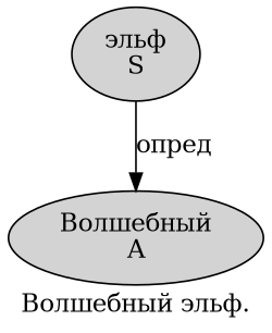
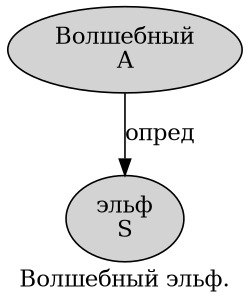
  digraph {
    label="Волшебный эльф."
    node [fillcolor=lightgray penwidth=1 shape=ellipse style=filled]
    n1 [label="Волшебный\nA"]
    n2 [label="эльф\nS"]
-   n2 -> n1 [label="опред"]
+   n1 -> n2 [label="опред"]
  }
